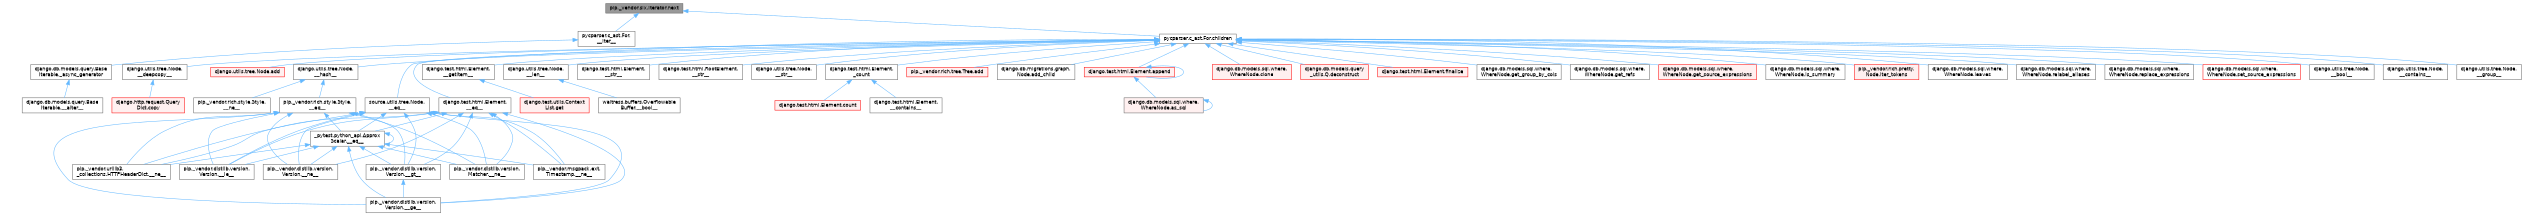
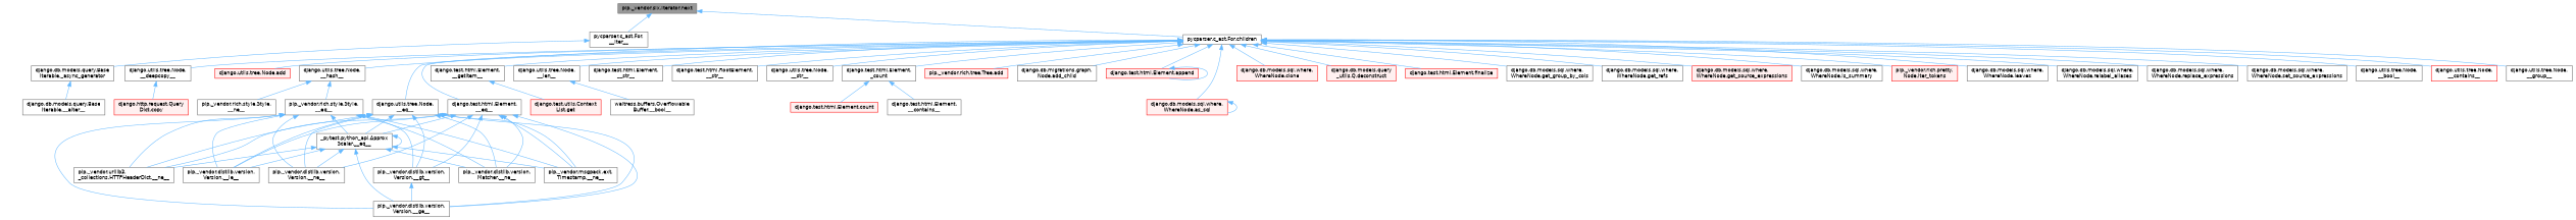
  digraph {
    rankdir=TB
    node [color=grey40 fillcolor=white fontname=Helvetica fontsize=10 shape=box style=filled]
    edge [color=steelblue1 dir=back fontname=Helvetica fontsize=10 labelfontname=Helvetica labelfontsize=10 style=solid]
    n1 [color=gray40 fillcolor=grey60 fontcolor=black height=0.2 label="pip._vendor.six.Iterator.next" width=0.4]
    n2 [height=0.2 label="pycparser.c_ast.For.\l__iter__" width=0.4]
    n3 [height=0.2 label="pycparser.c_ast.For.children" width=0.4]
    n4 [height=0.2 label="django.db.models.query.Base\lIterable._async_generator" width=0.4]
    n5 [height=0.2 label="django.utils.tree.Node.\l__bool__" width=0.4]
-   n6 [height=0.2 label="django.utils.tree.Node.\l__contains__" width=0.4]
+   n6 [color=red height=0.2 label="django.utils.tree.Node.\l__contains__" width=0.4]
    n7 [height=0.2 label="django.utils.tree.Node.\l__group__" width=0.4]
    n8 [height=0.2 label="django.utils.tree.Node.\l__deepcopy__" width=0.4]
    n9 [color=red fillcolor="#FFF0F0" height=0.2 label="django.utils.tree.Node.add" width=0.4]
    n10 [height=0.2 label="django.test.html.Element.\l__eq__" width=0.4]
-   n11 [height=0.2 label="source.utils.tree.Node.\l__eq__" width=0.4]
+   n11 [height=0.2 label="django.utils.tree.Node.\l__eq__" width=0.4]
    n12 [height=0.2 label="django.test.html.Element.\l__getitem__" width=0.4]
    n13 [height=0.2 label="django.utils.tree.Node.\l__hash__" width=0.4]
    n14 [height=0.2 label="django.utils.tree.Node.\l__len__" width=0.4]
    n15 [height=0.2 label="django.test.html.Element.\l__str__" width=0.4]
    n16 [height=0.2 label="django.test.html.RootElement.\l__str__" width=0.4]
    n17 [height=0.2 label="django.utils.tree.Node.\l__str__" width=0.4]
    n18 [height=0.2 label="django.test.html.Element.\l_count" width=0.4]
    n19 [color=red fillcolor="#FFF0F0" height=0.2 label="pip._vendor.rich.tree.Tree.add" width=0.4]
    n20 [height=0.2 label="django.db.migrations.graph.\lNode.add_child" width=0.4]
    n21 [color=red fillcolor="#FFF0F0" height=0.2 label="django.test.html.Element.append" width=0.4]
-   n22 [fillcolor="#FFF0F0" height=0.2 label="django.db.models.sql.where.\lWhereNode.as_sql" width=0.4]
+   n22 [color=red fillcolor="#FFF0F0" height=0.2 label="django.db.models.sql.where.\lWhereNode.as_sql" width=0.4]
    n23 [color=red fillcolor="#FFF0F0" height=0.2 label="django.db.models.sql.where.\lWhereNode.clone" width=0.4]
    n24 [color=red fillcolor="#FFF0F0" height=0.2 label="django.db.models.query\l_utils.Q.deconstruct" width=0.4]
    n25 [color=red fillcolor="#FFF0F0" height=0.2 label="django.test.html.Element.finalize" width=0.4]
    n26 [height=0.2 label="django.db.models.sql.where.\lWhereNode.get_group_by_cols" width=0.4]
    n27 [height=0.2 label="django.db.models.sql.where.\lWhereNode.get_refs" width=0.4]
    n28 [color=red fillcolor="#FFF0F0" height=0.2 label="django.db.models.sql.where.\lWhereNode.get_source_expressions" width=0.4]
    n29 [height=0.2 label="django.db.models.sql.where.\lWhereNode.is_summary" width=0.4]
    n30 [color=red fillcolor="#FFF0F0" height=0.2 label="pip._vendor.rich.pretty.\lNode.iter_tokens" width=0.4]
    n31 [height=0.2 label="django.db.models.sql.where.\lWhereNode.leaves" width=0.4]
    n32 [height=0.2 label="django.db.models.sql.where.\lWhereNode.relabel_aliases" width=0.4]
    n33 [height=0.2 label="django.db.models.sql.where.\lWhereNode.replace_expressions" width=0.4]
-   n34 [color=red height=0.2 label="django.db.models.sql.where.\lWhereNode.set_source_expressions" width=0.4]
+   n34 [height=0.2 label="django.db.models.sql.where.\lWhereNode.set_source_expressions" width=0.4]
    n35 [height=0.2 label="django.db.models.query.Base\lIterable.__aiter__" width=0.4]
    n36 [color=red fillcolor="#FFF0F0" height=0.2 label="django.http.request.Query\lDict.copy" width=0.4]
    n37 [height=0.2 label="_pytest.python_api.Approx\lScalar.__eq__" width=0.4]
    n38 [height=0.2 label="pip._vendor.distlib.version.\lVersion.__ge__" width=0.4]
    n39 [height=0.2 label="pip._vendor.distlib.version.\lVersion.__gt__" width=0.4]
    n40 [height=0.2 label="pip._vendor.distlib.version.\lVersion.__le__" width=0.4]
    n41 [height=0.2 label="pip._vendor.distlib.version.\lMatcher.__ne__" width=0.4]
    n42 [height=0.2 label="pip._vendor.distlib.version.\lVersion.__ne__" width=0.4]
    n43 [height=0.2 label="pip._vendor.msgpack.ext.\lTimestamp.__ne__" width=0.4]
    n44 [height=0.2 label="pip._vendor.urllib3.\l_collections.HTTPHeaderDict.__ne__" width=0.4]
    n45 [color=red fillcolor="#FFF0F0" height=0.2 label="django.test.utils.Context\lList.get" width=0.4]
    n46 [height=0.2 label="pip._vendor.rich.style.Style.\l__eq__" width=0.4]
    n47 [height=0.2 label="pip._vendor.rich.style.Style.\l__ne__" width=0.4]
    n48 [height=0.2 label="waitress.buffers.Overflowable\lBuffer.__bool__" width=0.4]
    n49 [height=0.2 label="django.test.html.Element.\l__contains__" width=0.4]
    n50 [color=red fillcolor="#FFF0F0" height=0.2 label="django.test.html.Element.count" width=0.4]
    n1 -> n2
    n1 -> n3
    n2 -> n4
    n3 -> n5
    n3 -> n6
    n3 -> n7
    n3 -> n8
    n3 -> n9
    n3 -> n10
    n3 -> n11
    n3 -> n12
    n3 -> n13
    n3 -> n14
    n3 -> n15
    n3 -> n16
    n3 -> n17
    n3 -> n18
    n3 -> n19
    n3 -> n20
    n3 -> n21
-   n21 -> n22
+   n3 -> n22
    n3 -> n23
    n3 -> n24
    n3 -> n25
    n3 -> n26
    n3 -> n27
    n3 -> n28
    n3 -> n29
    n3 -> n30
    n3 -> n31
    n3 -> n32
    n3 -> n33
    n3 -> n34
    n4 -> n35
    n8 -> n36
    n10 -> n37
    n10 -> n38
    n10 -> n39
    n10 -> n40
    n10 -> n41
    n10 -> n42
    n10 -> n43
    n10 -> n44
    n11 -> n37
    n11 -> n38
    n11 -> n39
    n11 -> n40
    n11 -> n41
    n11 -> n42
    n11 -> n43
    n11 -> n44
    n12 -> n45
    n13 -> n46
    n13 -> n47
    n14 -> n48
    n18 -> n49
    n18 -> n50
    n21 -> n21
    n22 -> n22
    n37 -> n37
    n37 -> n38
-   n37 -> n39
    n37 -> n40
    n37 -> n41
    n37 -> n42
    n37 -> n43
    n37 -> n44
    n39 -> n38
    n46 -> n37
    n46 -> n38
    n46 -> n39
    n46 -> n40
    n46 -> n41
    n46 -> n42
+   n46 -> n43
    n46 -> n44
  }
